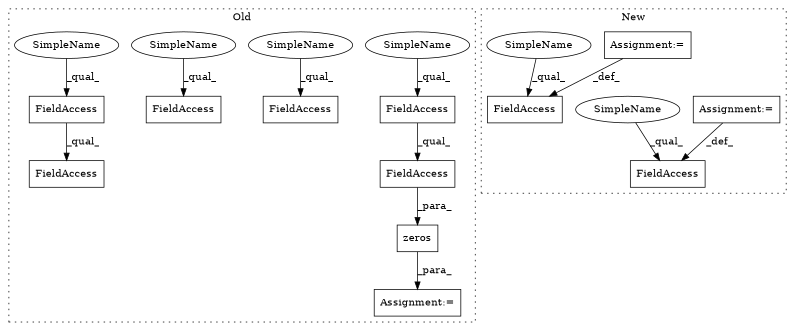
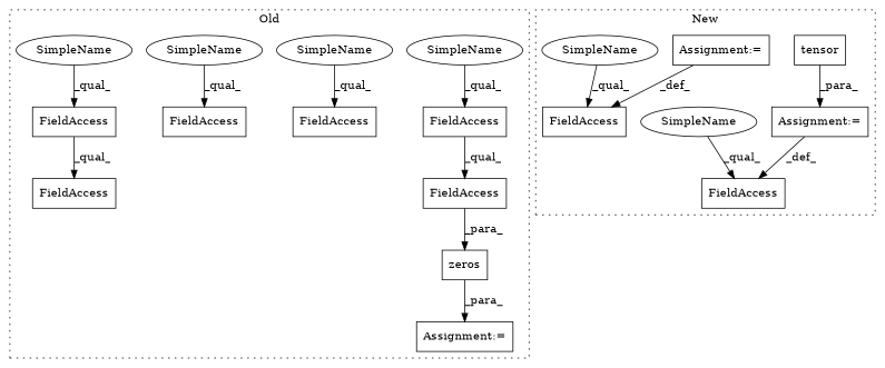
  digraph {
    fontname="DejaVu Serif"
    node [a=22 l=4 s=12319 shape=box fontname="DejaVu Serif"]
    edge [fontname="DejaVu Serif"]
    n1 [a=32 l="6,1" label=zeros s="12299,12332"]
    n2 [a=7 l=1 label="Assignment:=" s=12292]
    n3 [l=13 label=FieldAccess]
    n4 [l=11 label=FieldAccess]
    n5 [l=11 label=FieldAccess s=12471]
    n6 [l=12 label=FieldAccess s=12383]
    n7 [l=13 label=FieldAccess s=12471]
    n8 [l=11 label=FieldAccess s=12363]
    n9 [a=42 label=SimpleName shape=ellipse]
    n10 [a=42 label=SimpleName s=12383 shape=ellipse]
    n11 [a=42 label=SimpleName s=12363 shape=ellipse]
    n12 [a=42 label=SimpleName s=12471 shape=ellipse]
+   n13 [a=32 l="7,1" label=tensor s="12856,12890"]
    n14 [a=7 l=1 label="Assignment:=" s=12849]
    n15 [l=13 label=FieldAccess s=12836]
    n16 [l=12 label=FieldAccess s=12777]
    n17 [a=7 l=1 label="Assignment:=" s=12789]
    n18 [a=42 label=SimpleName s=12836 shape=ellipse]
    n19 [a=42 label=SimpleName s=12777 shape=ellipse]
    subgraph cluster_1 {
      label=Old
      style=dotted
      n1
      n2
      n3
      n4
      n5
      n6
      n7
      n8
      n9
      n10
      n11
      n12
    }
    subgraph cluster_2 {
      label=New
      style=dotted
+     n13
      n14
      n15
      n16
      n17
      n18
      n19
    }
    n1 -> n2 [label=_para_]
    n3 -> n1 [label=_para_]
    n4 -> n3 [label=_qual_]
    n5 -> n7 [label=_qual_]
    n9 -> n4 [label=_qual_]
    n10 -> n6 [label=_qual_]
    n11 -> n8 [label=_qual_]
    n12 -> n5 [label=_qual_]
+   n13 -> n14 [label=_para_]
    n14 -> n15 [label=_def_]
    n17 -> n16 [label=_def_]
    n18 -> n15 [label=_qual_]
    n19 -> n16 [label=_qual_]
  }
